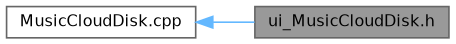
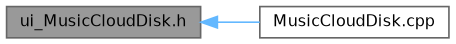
  digraph {
    rankdir=LR
    node [fontname=Helvetica fontsize=10 shape=box style=filled]
    n1 [color=gray40 fillcolor=grey60 fontcolor=black height=0.2 label="ui_MusicCloudDisk.h" width=0.4]
    n2 [color=grey40 fillcolor=white height=0.2 label="MusicCloudDisk.cpp" width=0.4]
-   n2 -> n1 [color=steelblue1 dir=back fontname=Helvetica fontsize=10 labelfontname=Helvetica labelfontsize=10 style=solid]
+   n1 -> n2 [color=steelblue1 dir=back fontname=Helvetica fontsize=10 labelfontname=Helvetica labelfontsize=10 style=solid]
  }
